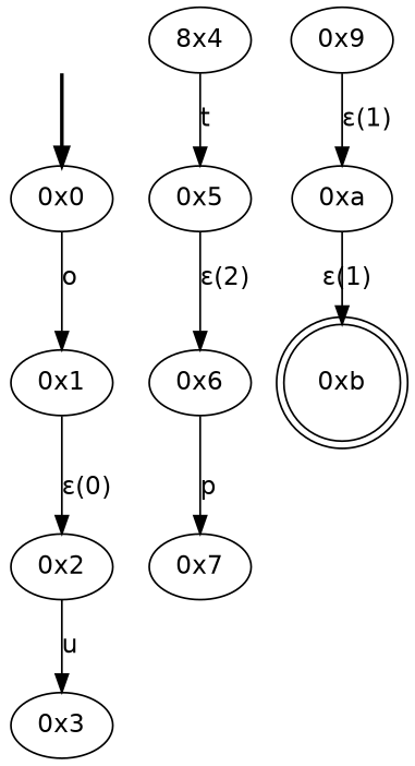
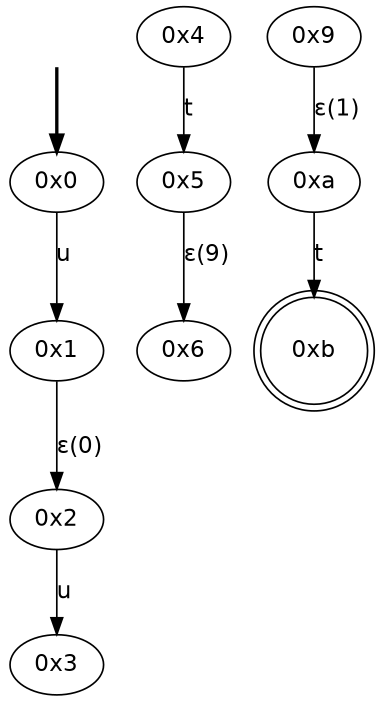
  digraph {
    fontname="DejaVu Sans"
    node [fontname="DejaVu Sans"]
    edge [fontname="DejaVu Sans"]
    fake [style=invisible]
    "0x0" [root=true]
    "0x1"
    "0x2"
    "0x3"
-   "0x4" [label="8x4"]
+   "0x4"
    "0x5"
    "0x6"
-   "0x7"
    "0x9"
    "0xa"
    "0xb" [shape=doublecircle]
    fake -> "0x0" [style=bold]
-   "0x0" -> "0x1" [label=o]
+   "0x0" -> "0x1" [label=u]
    "0x1" -> "0x2" [label="ε(0)"]
    "0x2" -> "0x3" [label=u]
    "0x4" -> "0x5" [label=t]
-   "0x5" -> "0x6" [label="ε(2)"]
-   "0x6" -> "0x7" [label=p]
+   "0x5" -> "0x6" [label="ε(9)"]
    "0x9" -> "0xa" [label="ε(1)"]
-   "0xa" -> "0xb" [label="ε(1)"]
+   "0xa" -> "0xb" [label=t]
  }
